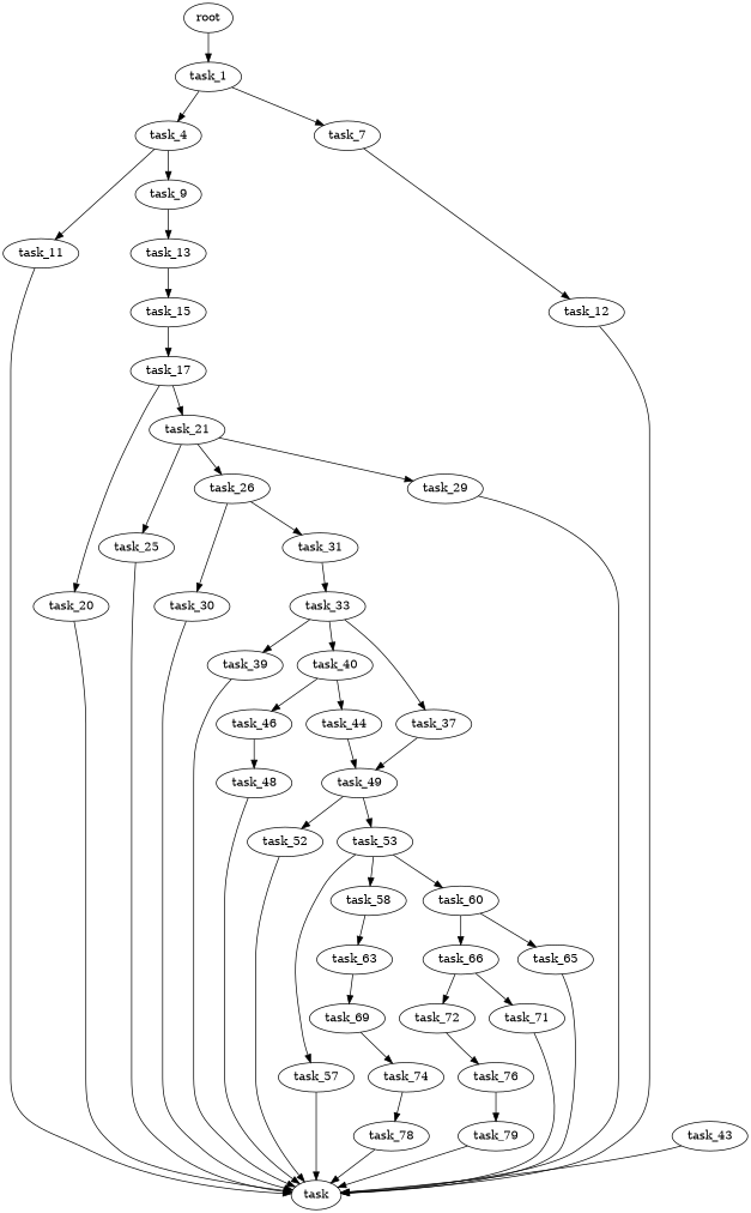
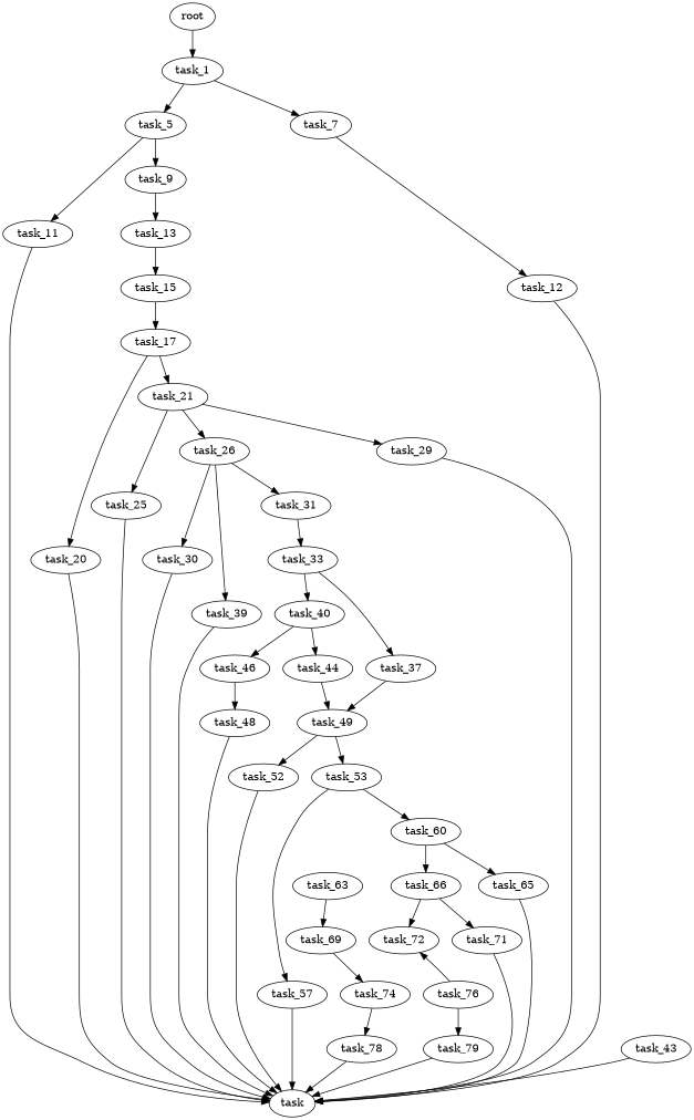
  digraph {
    root
    task_1
-   task_4
+   task_4 [label=task_5]
    task_7
    task_9
    task_11
    task_12
    task_13
    n9 [label=task]
    task_15
    task_17
    task_20
    task_21
    task_25
    task_26
    task_29
    task_30
    task_31
    task_33
    task_37
    task_39
    task_40
    task_49
    task_44
    task_46
    task_43
    task_48
    task_52
    task_53
    task_57
-   task_58
    task_60
    task_63
    task_65
    task_66
    task_69
    task_71
    task_72
    task_74
    task_76
    task_78
    task_79
    root -> task_1
    task_1 -> task_4
    task_1 -> task_7
    task_4 -> task_9
    task_4 -> task_11
    task_7 -> task_12
    task_9 -> task_13
    task_11 -> n9
    task_12 -> n9
    task_13 -> task_15
    task_15 -> task_17
    task_17 -> task_20
    task_17 -> task_21
    task_20 -> n9
    task_21 -> task_25
    task_21 -> task_26
    task_21 -> task_29
    task_25 -> n9
    task_26 -> task_30
    task_26 -> task_31
    task_29 -> n9
    task_30 -> n9
    task_31 -> task_33
    task_33 -> task_37
-   task_33 -> task_39
+   task_26 -> task_39
    task_33 -> task_40
    task_37 -> task_49
    task_39 -> n9
    task_40 -> task_44
    task_40 -> task_46
    task_49 -> task_52
    task_49 -> task_53
    task_44 -> task_49
    task_46 -> task_48
    task_43 -> n9
    task_48 -> n9
    task_52 -> n9
    task_53 -> task_57
-   task_53 -> task_58
    task_53 -> task_60
    task_57 -> n9
-   task_58 -> task_63
    task_60 -> task_65
    task_60 -> task_66
    task_63 -> task_69
    task_65 -> n9
    task_66 -> task_71
    task_66 -> task_72
    task_69 -> task_74
    task_71 -> n9
-   task_72 -> task_76
+   task_76 -> task_72
    task_74 -> task_78
    task_76 -> task_79
    task_78 -> n9
    task_79 -> n9
  }
